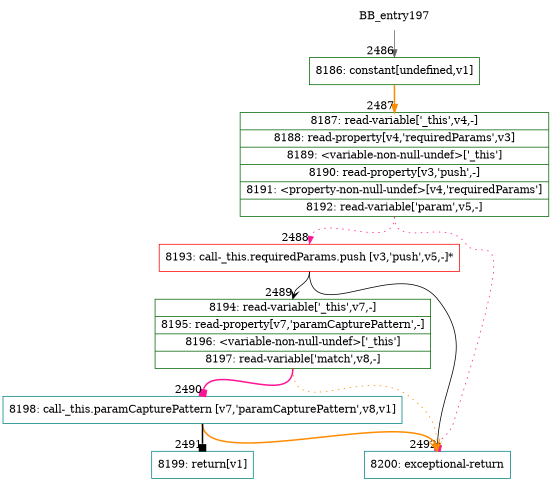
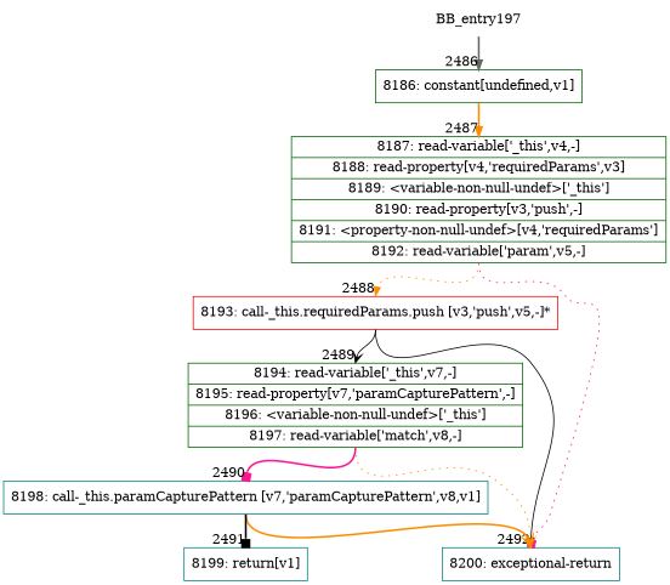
  digraph {
    rankdir=TD
    node [color=darkgreen shape=record]
    edge [arrowhead=normal color=darkorange headport=n style=bold tailport=s]
    BB_entry197 [color=red shape=none]
    n2 [label="{8186: constant[undefined,v1]}"]
    n3 [label="{8187: read-variable['_this',v4,-]|8188: read-property[v4,'requiredParams',v3]|8189: \<variable-non-null-undef\>['_this']|8190: read-property[v3,'push',-]|8191: \<property-non-null-undef\>[v4,'requiredParams']|8192: read-variable['param',v5,-]}"]
    n4 [color=red label="{8193: call-_this.requiredParams.push [v3,'push',v5,-]*}"]
    n5 [color=teal label="{8200: exceptional-return}"]
    n6 [label="{8194: read-variable['_this',v7,-]|8195: read-property[v7,'paramCapturePattern',-]|8196: \<variable-non-null-undef\>['_this']|8197: read-variable['match',v8,-]}"]
    n7 [color=teal label="{8198: call-_this.paramCapturePattern [v7,'paramCapturePattern',v8,v1]}"]
    n8 [color=teal label="{8199: return[v1]}"]
-   BB_entry197 -> n2 [color=gray40 headlabel="    2486" style=solid]
+   BB_entry197 -> n2 [color=gray40 headlabel="    2486"]
    n2 -> n3 [headlabel="      2487"]
-   n3 -> n4 [color=deeppink headlabel="      2488" style=dotted]
+   n3 -> n4 [headlabel="      2488" style=dotted]
    n3 -> n5 [arrowhead=box color=deeppink headlabel="      2492" style=dotted]
    n4 -> n5 [color=black style=solid]
    n4 -> n6 [arrowhead=vee color=black headlabel="      2489" style=solid]
    n6 -> n5 [arrowhead=vee style=dotted]
    n6 -> n7 [arrowhead=box color=deeppink headlabel="      2490"]
    n7 -> n5 [arrowhead=vee]
    n7 -> n8 [arrowhead=box color=black headlabel="      2491"]
  }
